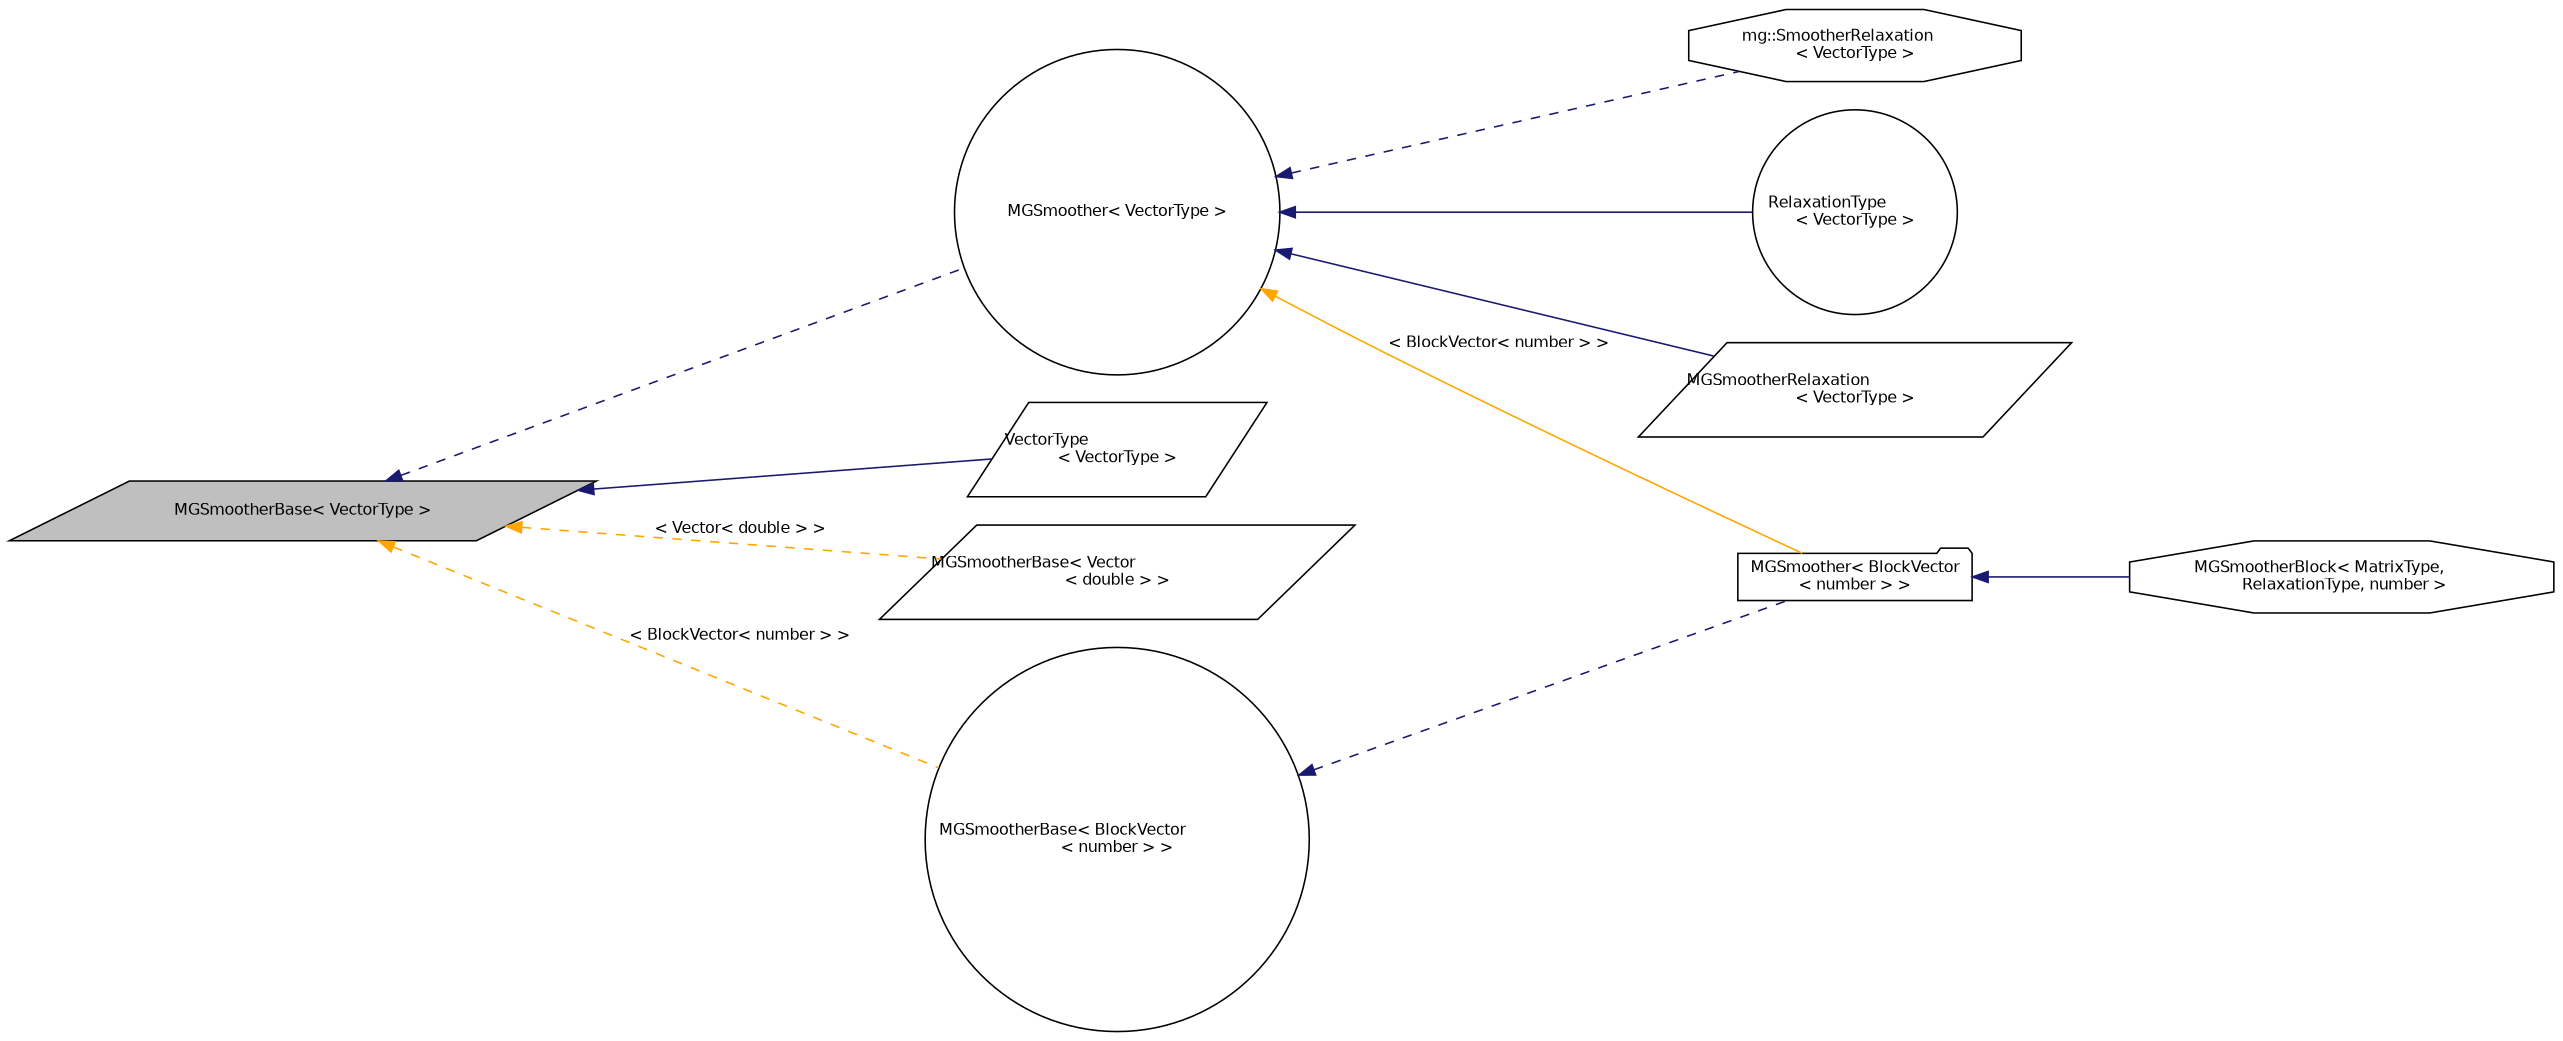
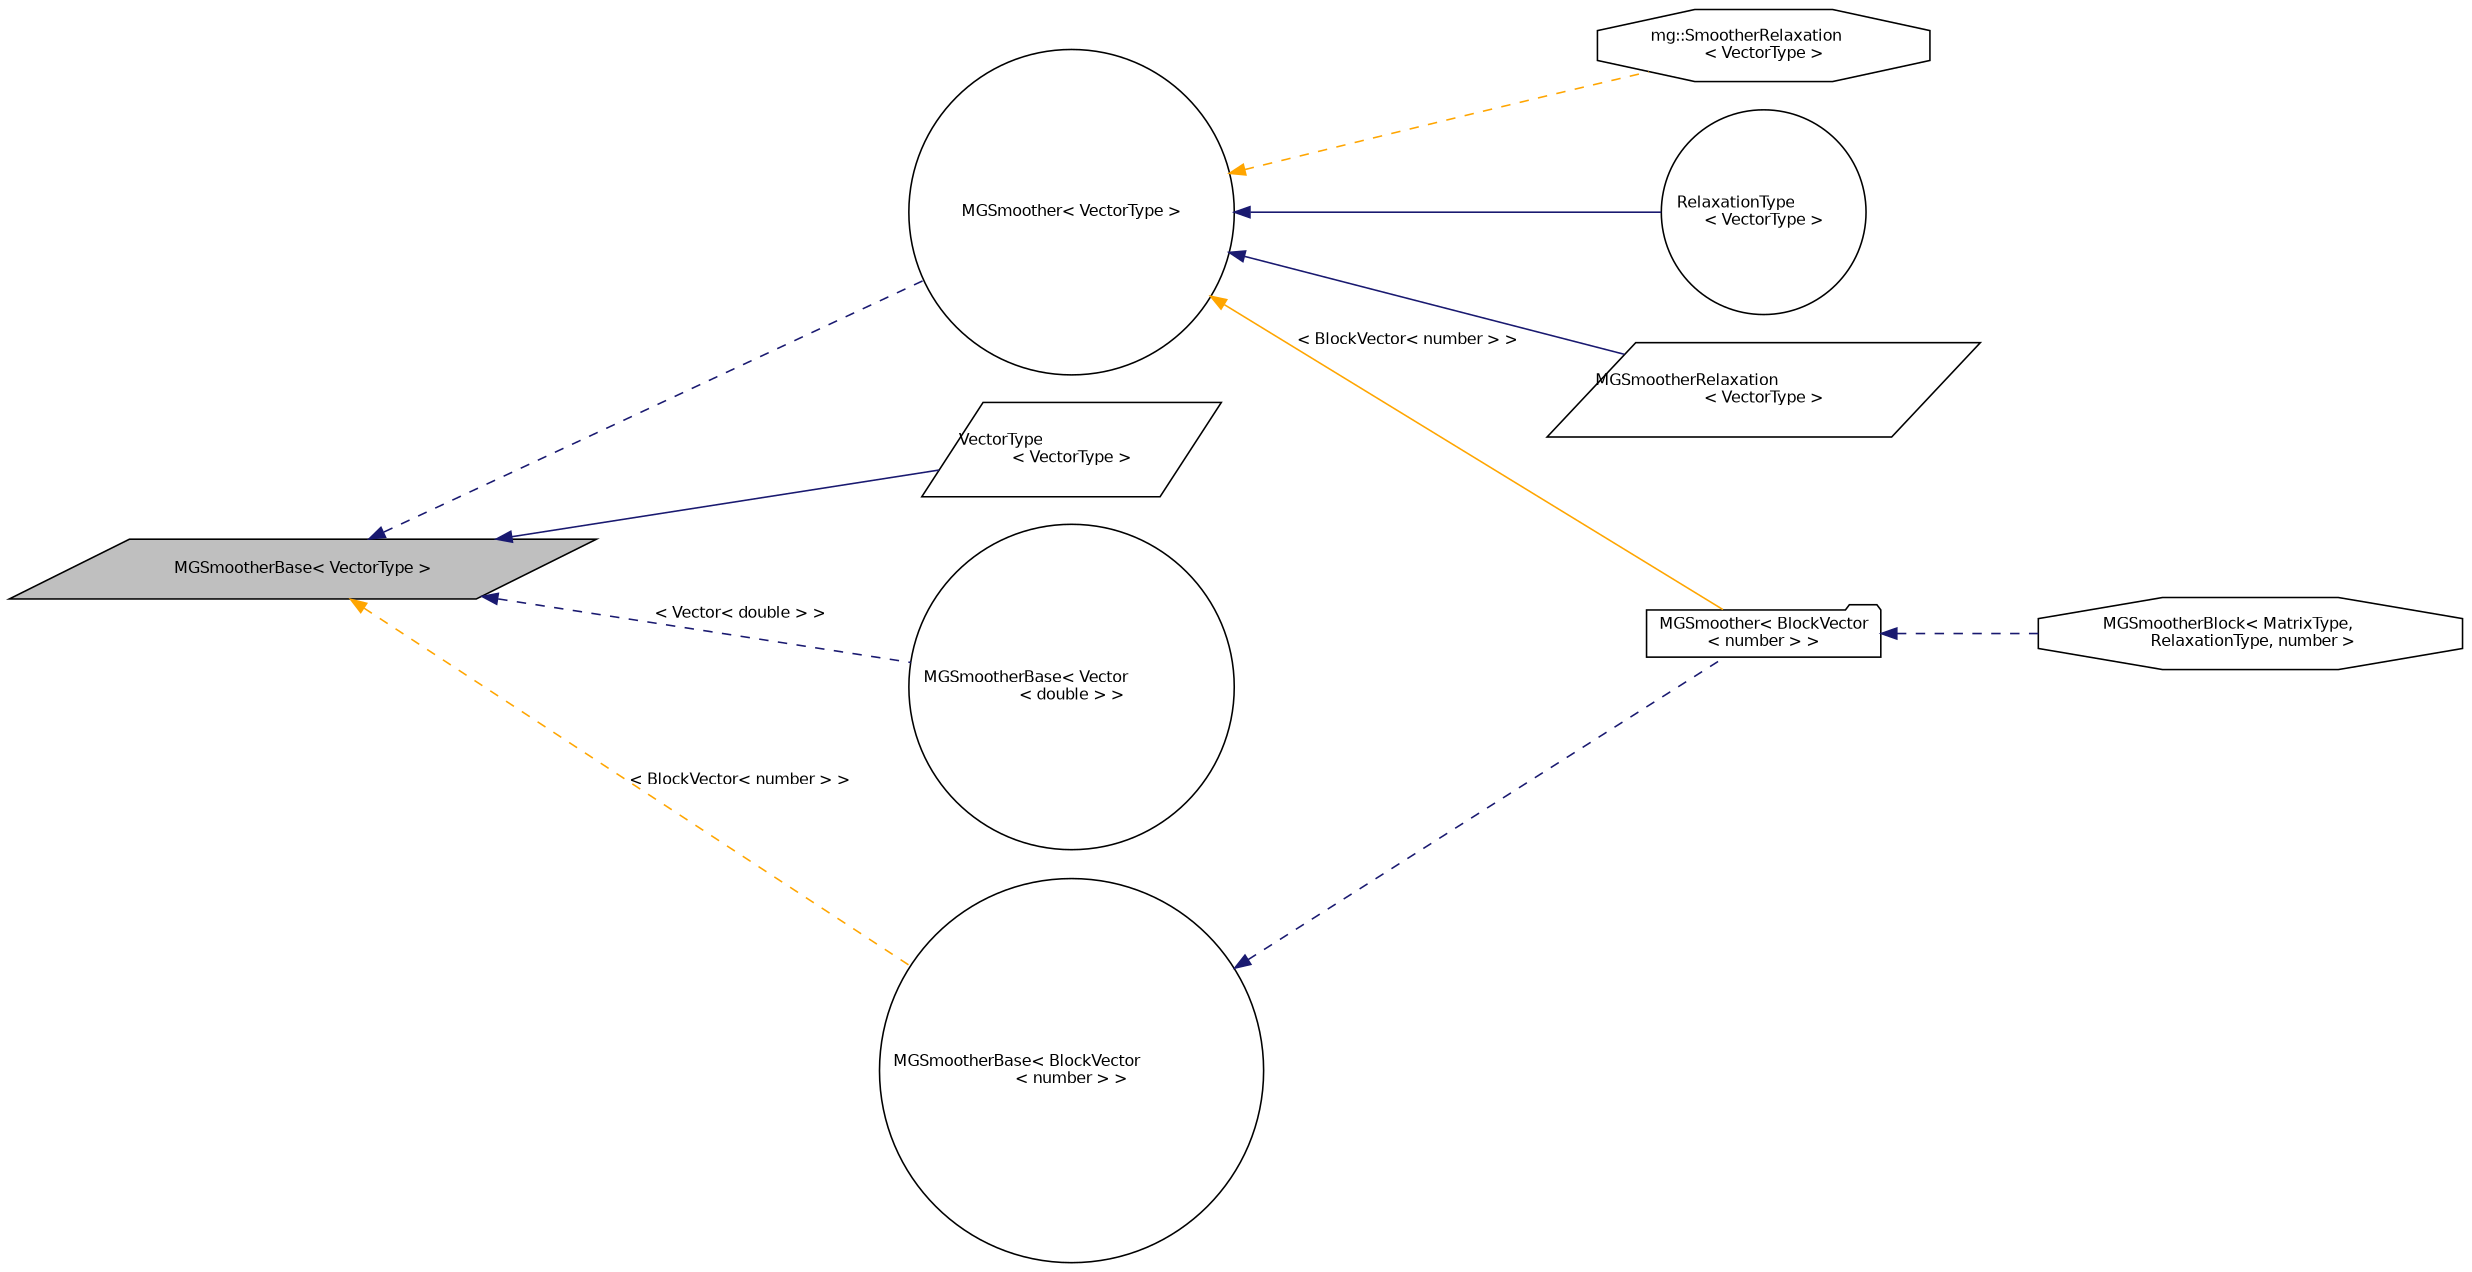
  digraph {
    rankdir=LR
    node [color=black fillcolor=white fontname=Helvetica fontsize=10 shape=parallelogram style=filled]
    edge [color=midnightblue dir=back fontname=Helvetica fontsize=10 labelfontname=Helvetica labelfontsize=10 style=dashed]
    n1 [fillcolor=grey75 fontcolor=black height=0.2 label="MGSmootherBase\< VectorType \>" width=0.4]
    n2 [height=0.2 label="MGSmoother\< VectorType \>" shape=circle width=0.4]
    n3 [height=0.2 label="VectorType\l\< VectorType \>" width=0.4]
-   n4 [height=0.2 label="MGSmootherBase\< Vector\l\< double \> \>" width=0.4]
+   n4 [height=0.2 label="MGSmootherBase\< Vector\l\< double \> \>" shape=circle width=0.4]
    n5 [height=0.2 label="MGSmootherBase\< BlockVector\l\< number \> \>" shape=circle width=0.4]
    n6 [height=0.2 label="mg::SmootherRelaxation\l\< VectorType \>" shape=octagon width=0.4]
    n7 [height=0.2 label="RelaxationType\l\< VectorType \>" shape=circle width=0.4]
    n8 [height=0.2 label="MGSmootherRelaxation\l\< VectorType \>" width=0.4]
    n9 [height=0.2 label="MGSmoother\< BlockVector\l\< number \> \>" shape=folder width=0.4]
    n10 [height=0.2 label="MGSmootherBlock\< MatrixType,\l RelaxationType, number \>" shape=octagon width=0.4]
    n1 -> n2
    n1 -> n3 [style=solid]
-   n1 -> n4 [color=orange label=" \< Vector\< double \> \>"]
+   n1 -> n4 [label=" \< Vector\< double \> \>"]
    n1 -> n5 [color=orange label=" \< BlockVector\< number \> \>"]
-   n2 -> n6
+   n2 -> n6 [color=orange]
    n2 -> n7 [style=solid]
    n2 -> n8 [style=solid]
    n2 -> n9 [color=orange label=" \< BlockVector\< number \> \>" style=solid]
    n5 -> n9
-   n9 -> n10 [style=solid]
+   n9 -> n10
  }
